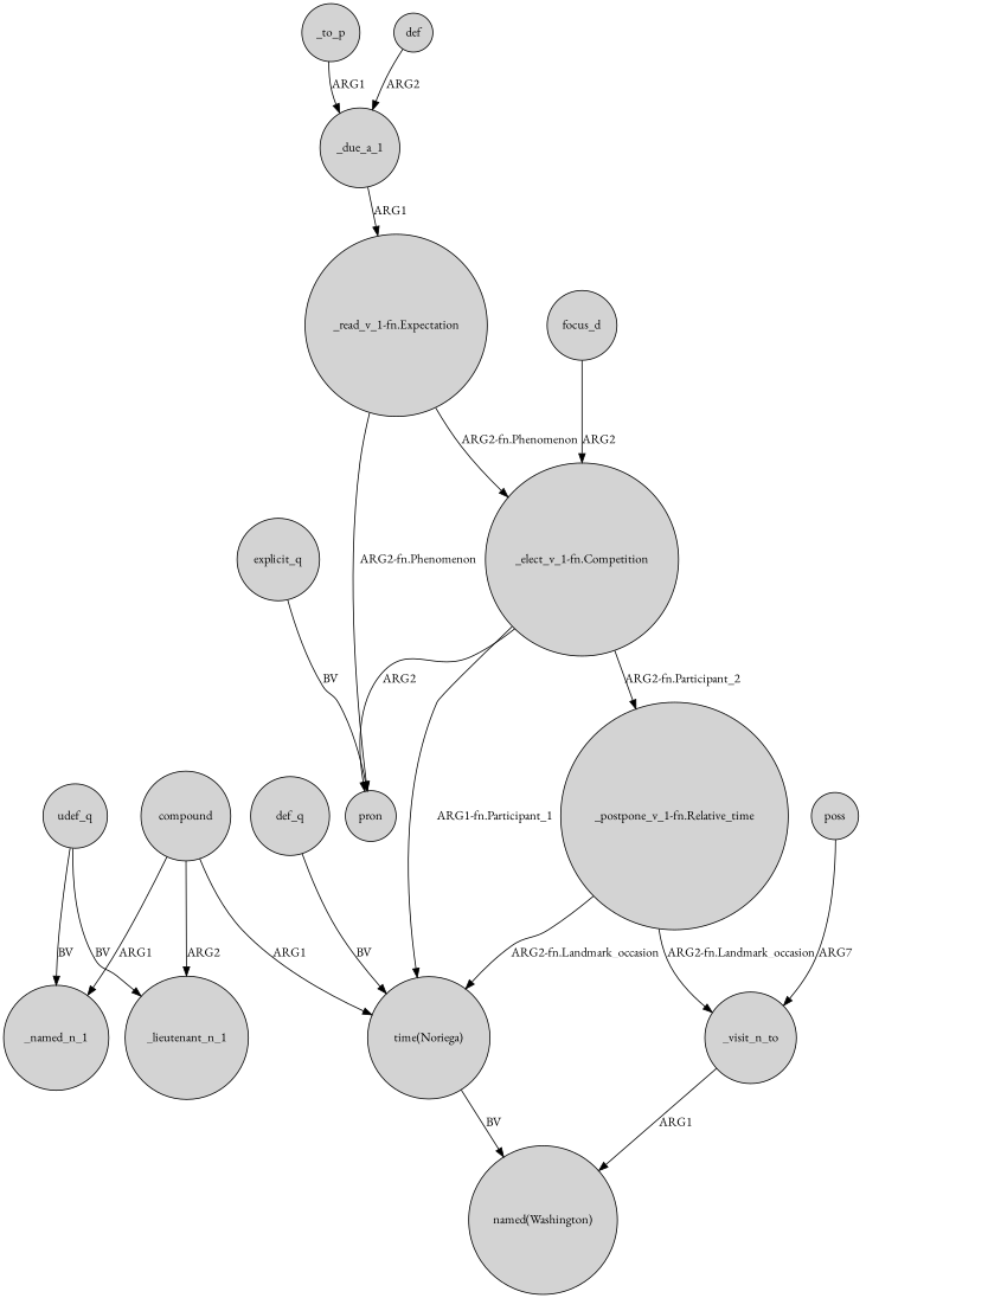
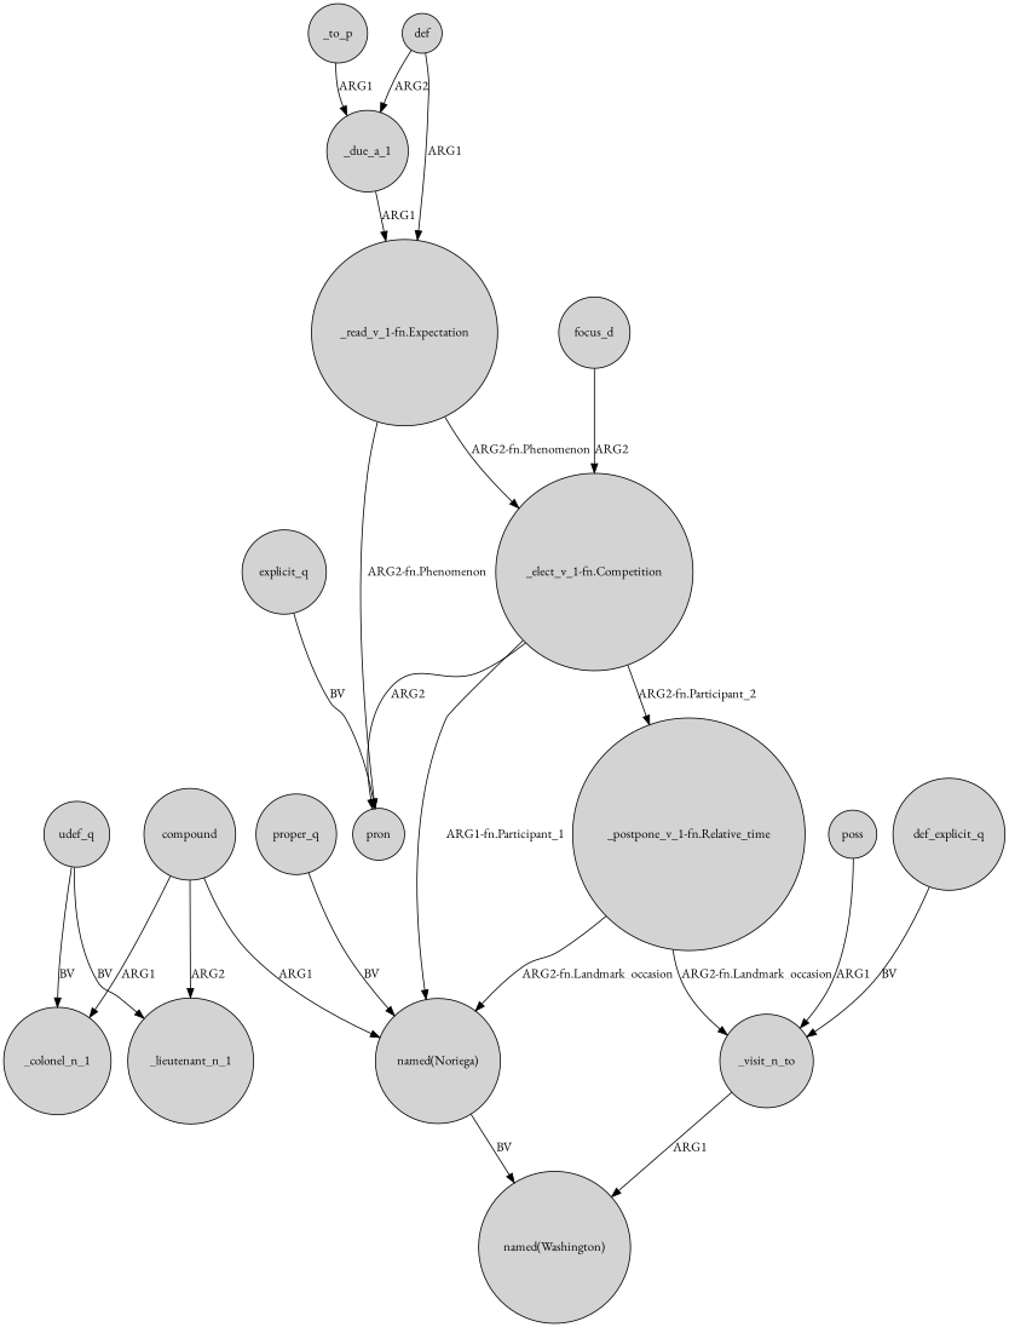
  digraph {
    fontname="EB Garamond"
    node [fontname="EB Garamond" shape=circle style=filled]
    edge [fontname="EB Garamond"]
    udef_q
-   _colonel_n_1 [label=_named_n_1]
+   _colonel_n_1
    _lieutenant_n_1
    _visit_n_to
    "named(Washington)"
    compound
-   "named(Noriega)" [label="time(Noriega)"]
+   "named(Noriega)"
    _to_p
    _due_a_1
    "_read_v_1-fn.Expectation"
    n11 [label=def]
    "_elect_v_1-fn.Competition"
    pron
    "_postpone_v_1-fn.Relative_time"
    n15 [label=explicit_q]
    poss
-   proper_q [label=def_q]
+   proper_q
+   def_explicit_q
    focus_d
    udef_q -> _colonel_n_1 [label=BV]
    udef_q -> _lieutenant_n_1 [label=BV]
    _visit_n_to -> "named(Washington)" [label=ARG1]
    compound -> _colonel_n_1 [label=ARG1]
    compound -> _lieutenant_n_1 [label=ARG2]
    compound -> "named(Noriega)" [label=ARG1]
    "named(Noriega)" -> "named(Washington)" [label=BV]
    _to_p -> _due_a_1 [label=ARG1]
    _due_a_1 -> "_read_v_1-fn.Expectation" [label=ARG1]
    "_read_v_1-fn.Expectation" -> "_elect_v_1-fn.Competition" [label="ARG2-fn.Phenomenon"]
    "_read_v_1-fn.Expectation" -> pron [label="ARG2-fn.Phenomenon"]
    n11 -> _due_a_1 [label=ARG2]
+   n11 -> "_read_v_1-fn.Expectation" [label=ARG1]
    "_elect_v_1-fn.Competition" -> "named(Noriega)" [label="ARG1-fn.Participant_1"]
    "_elect_v_1-fn.Competition" -> pron [label=ARG2]
    "_elect_v_1-fn.Competition" -> "_postpone_v_1-fn.Relative_time" [label="ARG2-fn.Participant_2"]
    "_postpone_v_1-fn.Relative_time" -> _visit_n_to [label="ARG2-fn.Landmark_occasion"]
    "_postpone_v_1-fn.Relative_time" -> "named(Noriega)" [label="ARG2-fn.Landmark_occasion"]
    n15 -> pron [label=BV]
-   poss -> _visit_n_to [label=ARG7]
+   poss -> _visit_n_to [label=ARG1]
    proper_q -> "named(Noriega)" [label=BV]
+   def_explicit_q -> _visit_n_to [label=BV]
    focus_d -> "_elect_v_1-fn.Competition" [label=ARG2]
  }
